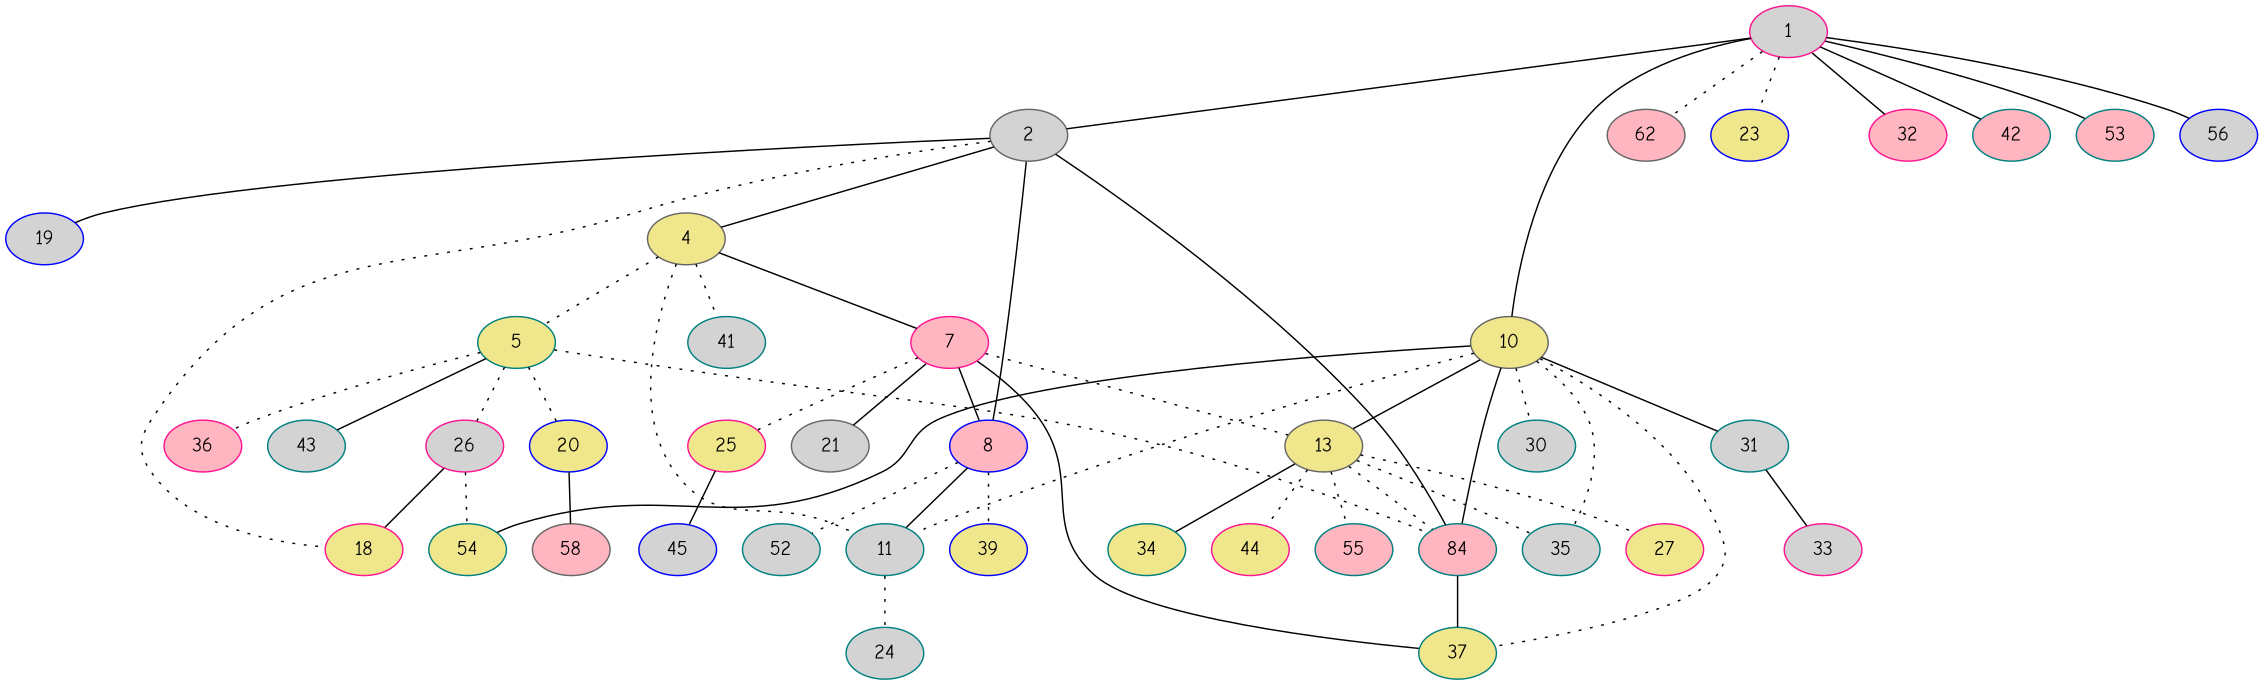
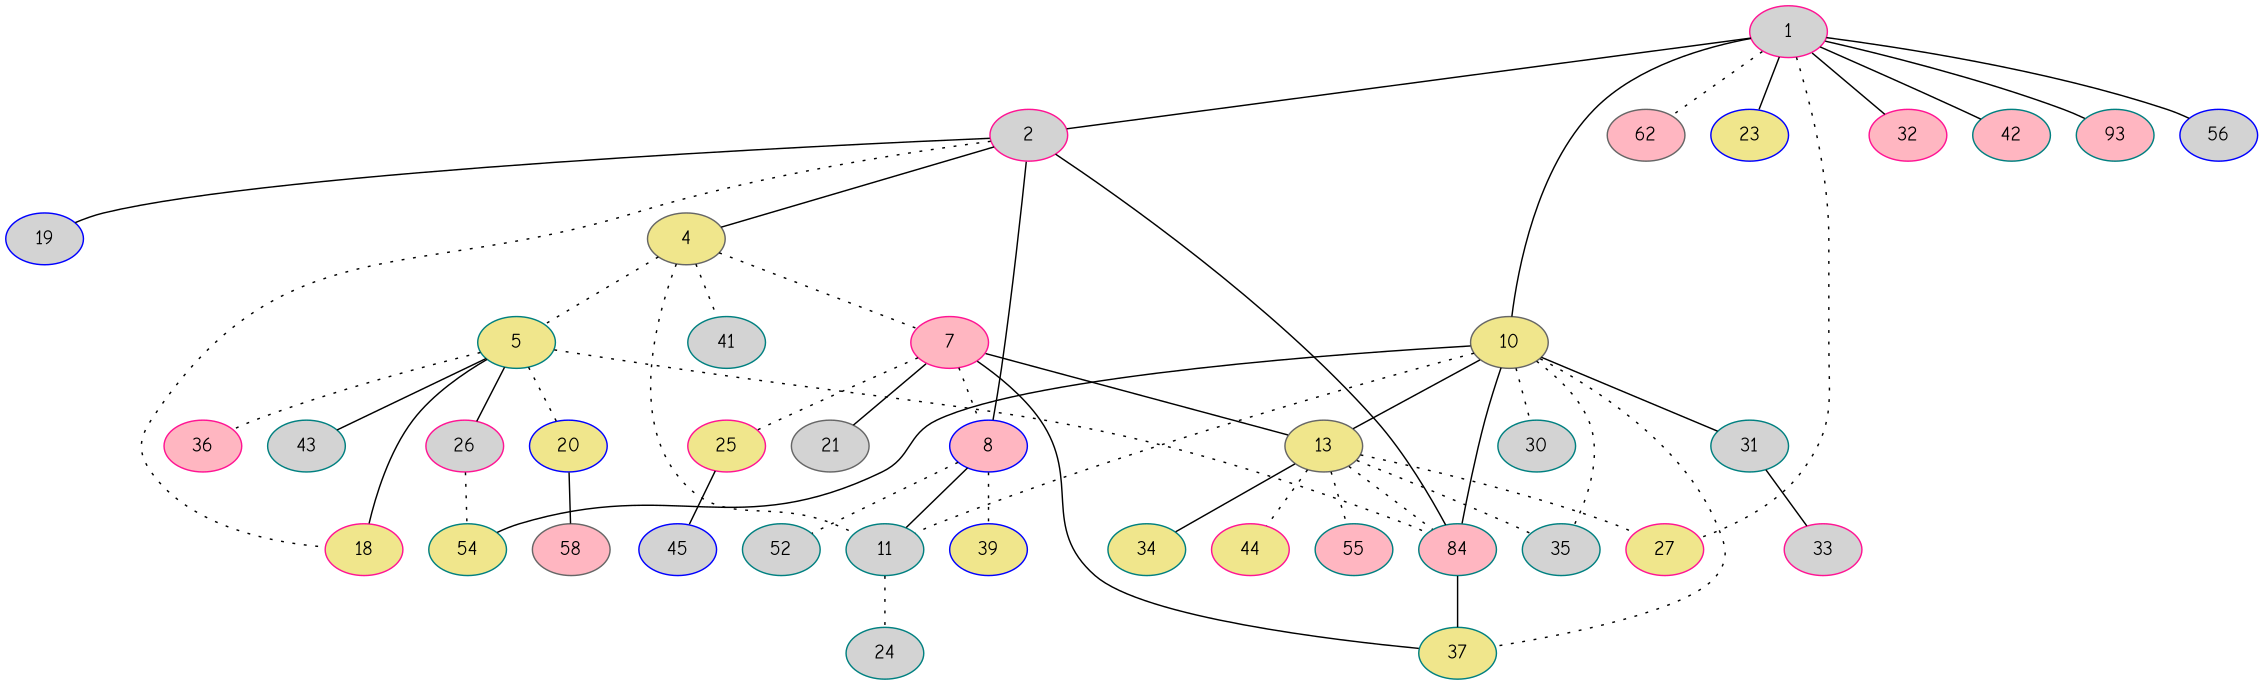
  graph {
    fontname="Comic Neue"
    node [color=teal fillcolor=lightgrey fontname="Comic Neue" style=filled]
    edge [fontname="Comic Neue" style=solid]
    1 [color=deeppink super="+3"]
-   2 [color=gray40 super="+40"]
+   2 [color=deeppink super="+40"]
    10 [color=gray40 fillcolor=khaki super="+17"]
    n4 [color=gray40 fillcolor=lightpink label=62 super="+28"]
    23 [color=blue fillcolor=khaki super="+29"]
    27 [color=deeppink fillcolor=khaki]
    32 [color=deeppink fillcolor=lightpink]
    42 [fillcolor=lightpink]
-   53 [fillcolor=lightpink]
+   53 [fillcolor=lightpink label=93]
    56 [color=blue]
    4 [color=gray40 fillcolor=khaki super="+6"]
    8 [color=blue fillcolor=lightpink]
    n13 [fillcolor=lightpink label=84 super="+16"]
    18 [color=deeppink fillcolor=khaki]
    19 [color=blue]
    11 [super="+12"]
    13 [color=gray40 fillcolor=khaki super="+15"]
    37 [fillcolor=khaki super="+47"]
    30
    31 [super="+49"]
    35
    54 [fillcolor=khaki]
    5 [fillcolor=khaki super="+58"]
    7 [color=deeppink fillcolor=lightpink super="+9"]
    41
    39 [color=blue fillcolor=khaki super="+51"]
    52
    20 [color=blue fillcolor=khaki super="+50"]
    26 [color=deeppink super="+48"]
    36 [color=deeppink fillcolor=lightpink super="+60"]
    43
    21 [color=gray40]
    25 [color=deeppink fillcolor=khaki super="+38"]
    24
    n35 [color=gray40 fillcolor=lightpink label=58]
    34 [fillcolor=khaki]
    44 [color=deeppink fillcolor=khaki super="+59"]
    55 [fillcolor=lightpink]
    45 [color=blue]
    33 [color=deeppink super="+46"]
    1 -- 2 [weight=2]
    1 -- 10
    1 -- n4 [style=dotted]
-   1 -- 23 [style=dotted]
+   1 -- 23
+   1 -- 27 [style=dotted]
    1 -- 32
    1 -- 42
    1 -- 53
    1 -- 56
    2 -- 4
    2 -- 8
    2 -- n13
    2 -- 18 [style=dotted]
    2 -- 19
    10 -- n13
    10 -- 11 [style=dotted weight=2]
    10 -- 13
    10 -- 37 [style=dotted]
    10 -- 30 [style=dotted]
    10 -- 31
    10 -- 35 [style=dotted]
    10 -- 54
    4 -- 11 [style=dotted]
    4 -- 5 [style=dotted weight=2]
-   4 -- 7
+   4 -- 7 [style=dotted]
    4 -- 41 [style=dotted]
    8 -- 11
    8 -- 39 [style=dotted]
    8 -- 52 [style=dotted]
    n13 -- 37
    11 -- 24 [style=dotted]
    13 -- 27 [style=dotted]
    13 -- n13 [style=dotted weight=2]
    13 -- 35 [style=dotted]
    13 -- 34
    13 -- 44 [style=dotted]
    13 -- 55 [style=dotted]
    31 -- 33
    5 -- n13 [style=dotted]
-   26 -- 18
+   5 -- 18
    5 -- 20 [style=dotted]
-   5 -- 26 [style=dotted]
+   5 -- 26
    5 -- 36 [style=dotted]
    5 -- 43
-   7 -- 8 [weight=2]
-   7 -- 13 [style=dotted]
+   7 -- 8 [style=dotted weight=2]
+   7 -- 13
    7 -- 37
    7 -- 21
    7 -- 25 [style=dotted]
    20 -- n35
    26 -- 54 [style=dotted]
    25 -- 45
  }
